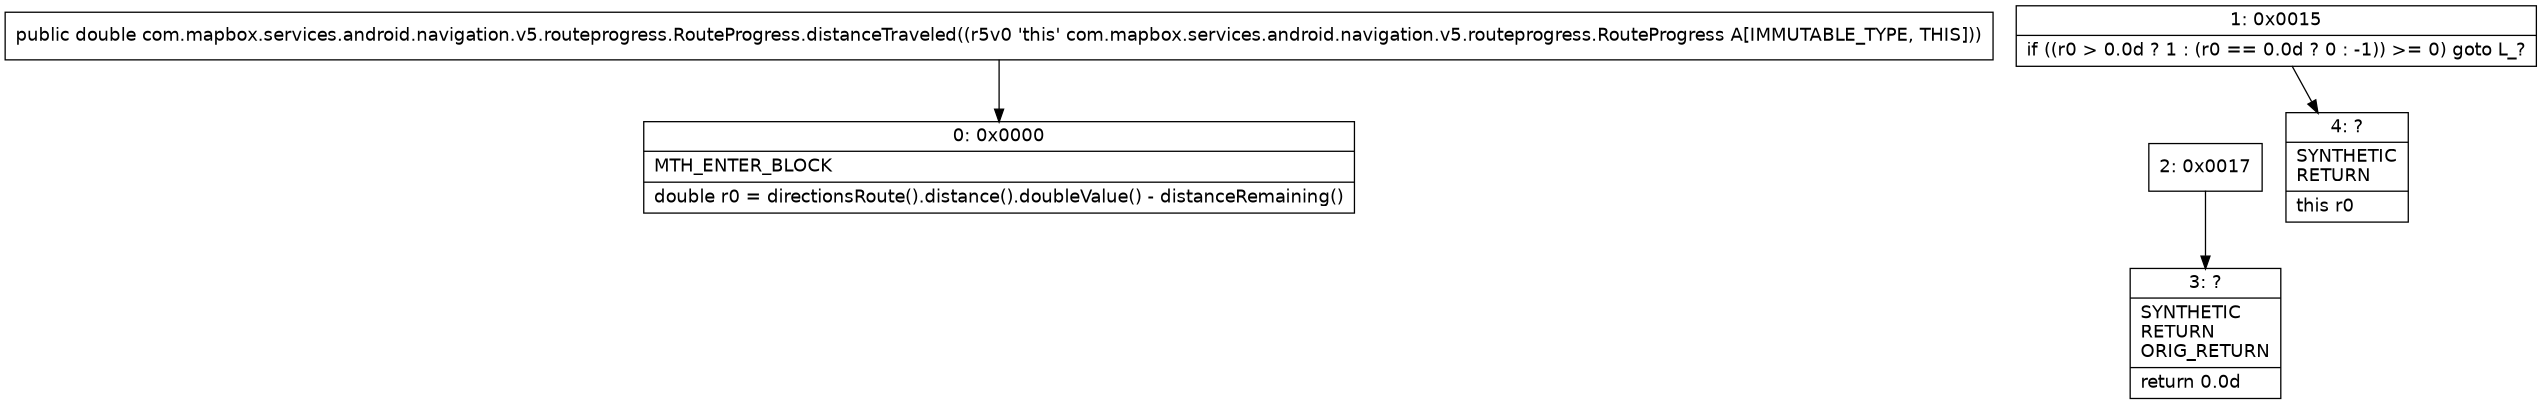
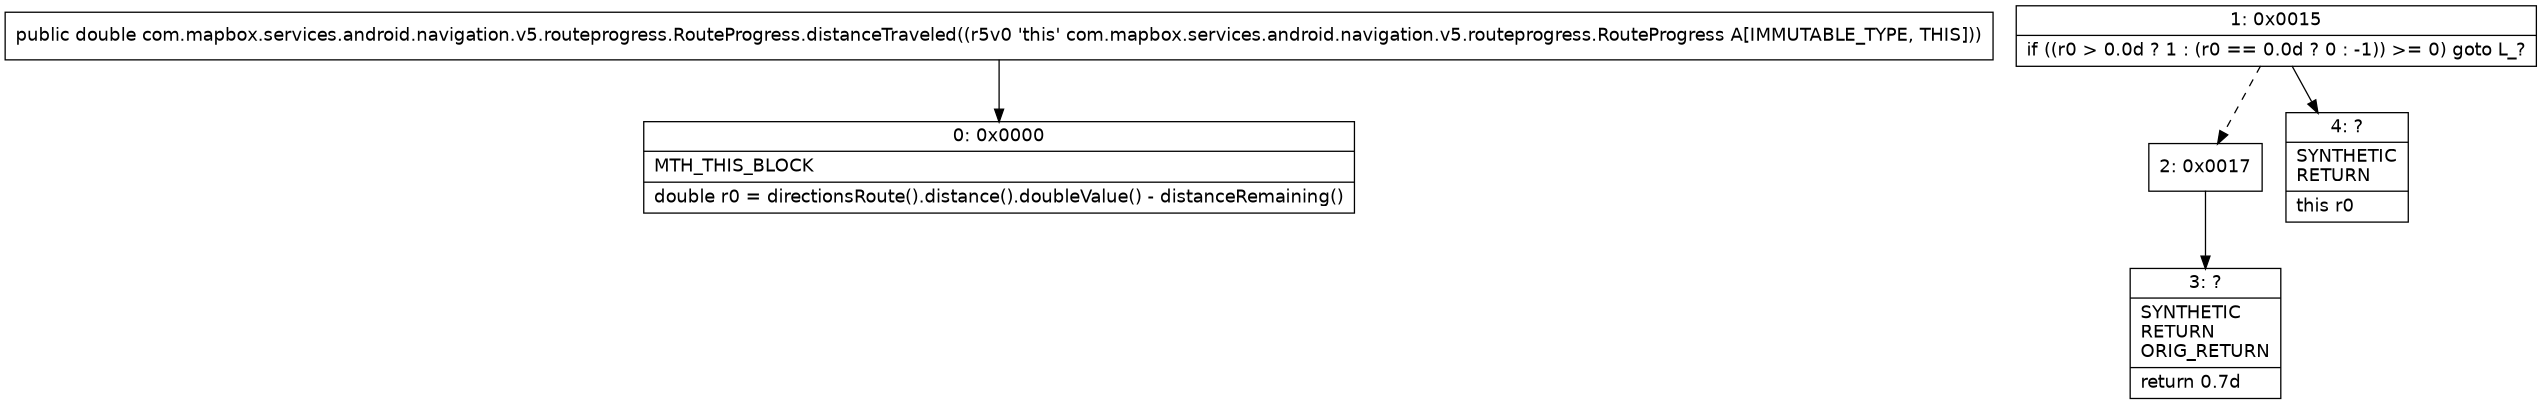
  digraph {
    fontname="DejaVu Sans"
    node [fontname="DejaVu Sans" shape=record]
    edge [fontname="DejaVu Sans"]
-   n1 [label="{0\:\ 0x0000|MTH_ENTER_BLOCK\l|double r0 = directionsRoute().distance().doubleValue() \- distanceRemaining()\l}"]
+   n1 [label="{0\:\ 0x0000|MTH_THIS_BLOCK\l|double r0 = directionsRoute().distance().doubleValue() \- distanceRemaining()\l}"]
    n2 [label="{1\:\ 0x0015|if ((r0 \> 0.0d ? 1 : (r0 == 0.0d ? 0 : \-1)) \>= 0) goto L_?\l}"]
    n3 [label="{2\:\ 0x0017}"]
    n4 [label="{4\:\ ?|SYNTHETIC\lRETURN\l|this r0\l}"]
-   n5 [label="{3\:\ ?|SYNTHETIC\lRETURN\lORIG_RETURN\l|return 0.0d\l}"]
+   n5 [label="{3\:\ ?|SYNTHETIC\lRETURN\lORIG_RETURN\l|return 0.7d\l}"]
    n6 [label="{public double com.mapbox.services.android.navigation.v5.routeprogress.RouteProgress.distanceTraveled((r5v0 'this' com.mapbox.services.android.navigation.v5.routeprogress.RouteProgress A[IMMUTABLE_TYPE, THIS])) }"]
+   n2 -> n3 [style=dashed]
    n2 -> n4
    n3 -> n5
    n6 -> n1
  }
